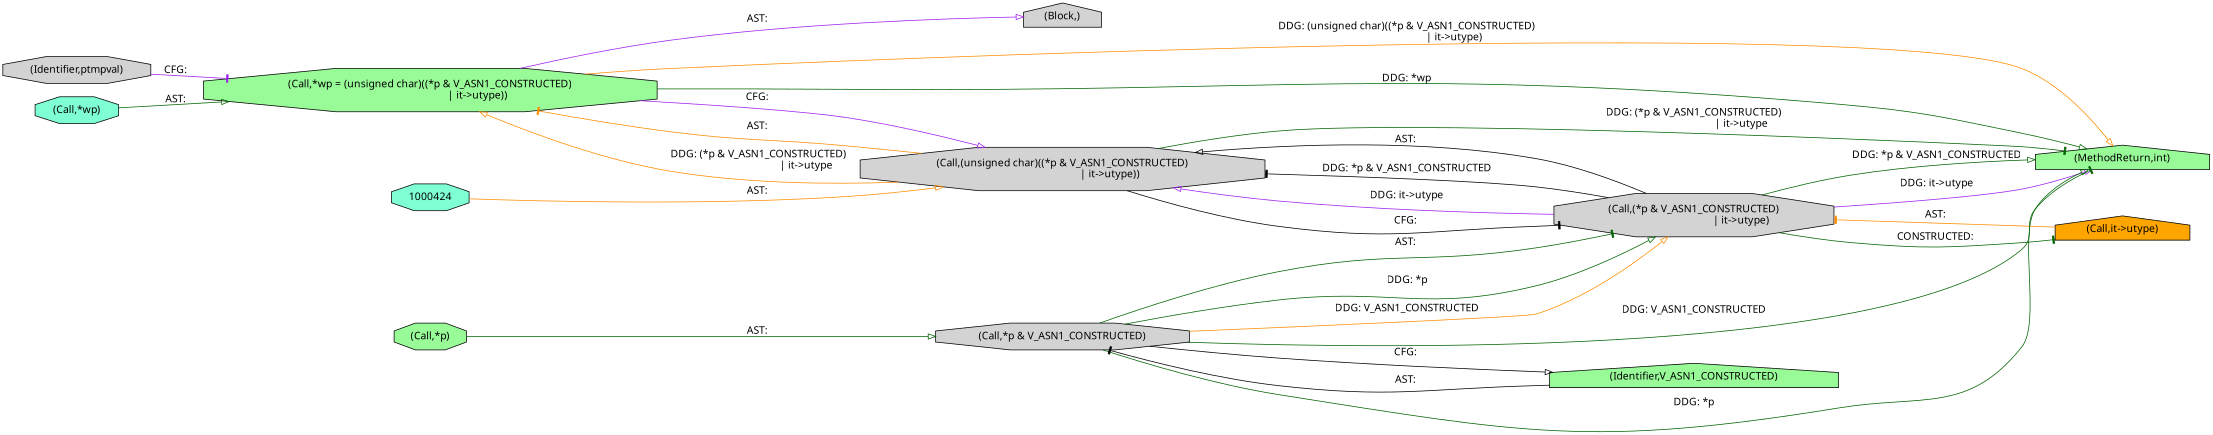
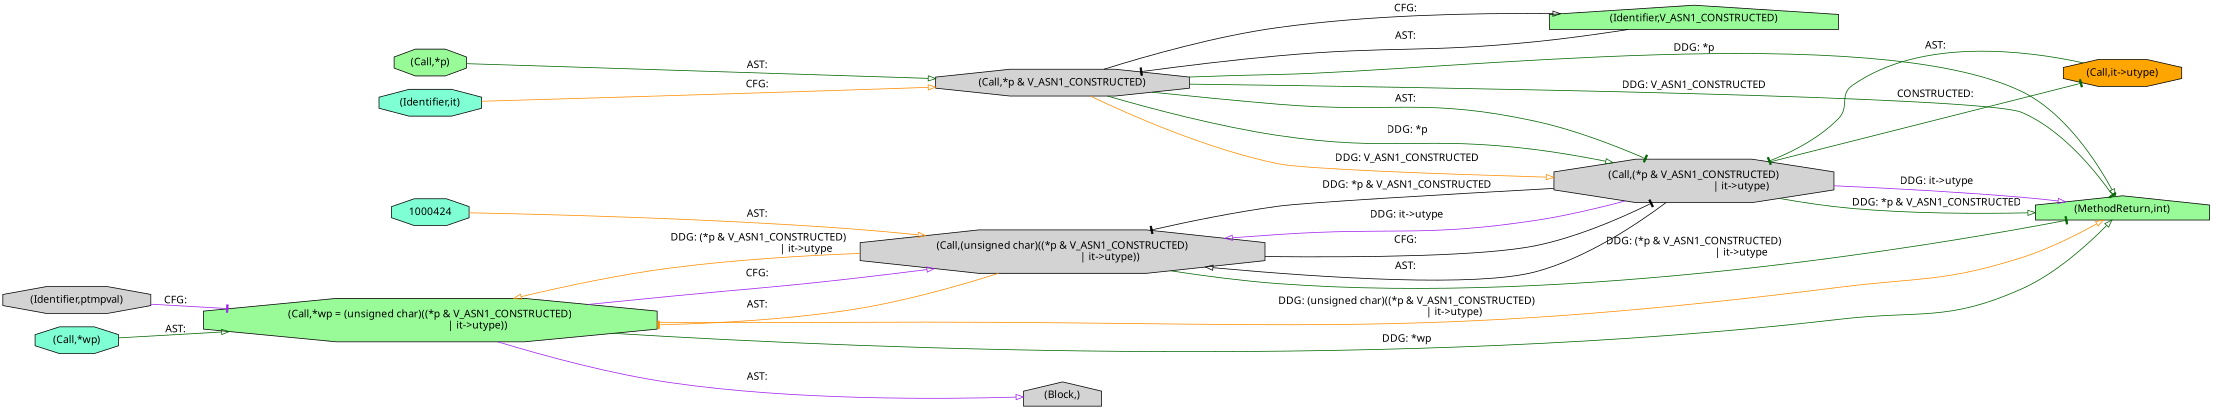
  digraph {
    fontname="Noto Sans"
    rankdir=LR
    node [fillcolor=lightgrey fontname="Noto Sans" shape=octagon style=filled]
    edge [arrowhead=onormal color=darkgreen fontname="Noto Sans"]
    n1 [fillcolor=palegreen label="(Call,*wp = (unsigned char)((*p & V_ASN1_CONSTRUCTED)\n                                  | it->utype))"]
    n2 [label="(Call,(unsigned char)((*p & V_ASN1_CONSTRUCTED)\n                                  | it->utype))"]
    n3 [fillcolor=palegreen label="(MethodReturn,int)" shape=house]
    n4 [label="(Block,)" shape=house]
    n5 [label="(Call,(*p & V_ASN1_CONSTRUCTED)\n                                  | it->utype)"]
-   n6 [fillcolor=orange label="(Call,it->utype)" shape=house]
+   n6 [fillcolor=orange label="(Call,it->utype)"]
    n7 [label="(Call,*p & V_ASN1_CONSTRUCTED)"]
    n8 [fillcolor=palegreen label="(Identifier,V_ASN1_CONSTRUCTED)" shape=house]
    n9 [label="(Identifier,ptmpval)"]
    n10 [fillcolor=palegreen label="(Call,*p)"]
+   n11 [fillcolor=aquamarine label="(Identifier,it)"]
    n12 [fillcolor=aquamarine label="(Call,*wp)"]
    1000424 [fillcolor=aquamarine]
    n1 -> n2 [color=purple label="CFG: "]
    n1 -> n3 [color=darkorange label="DDG: (unsigned char)((*p & V_ASN1_CONSTRUCTED)\n                                  | it->utype)"]
    n1 -> n3 [label="DDG: *wp"]
    n1 -> n4 [color=purple label="AST: "]
    n2 -> n1 [arrowhead=tee color=darkorange label="AST: "]
    n2 -> n1 [color=darkorange label="DDG: (*p & V_ASN1_CONSTRUCTED)\n                                  | it->utype"]
    n2 -> n3 [arrowhead=tee label="DDG: (*p & V_ASN1_CONSTRUCTED)\n                                  | it->utype"]
    n2 -> n5 [arrowhead=tee color=black label="CFG: "]
    n5 -> n2 [color=black label="AST: "]
    n5 -> n2 [arrowhead=tee color=black label="DDG: *p & V_ASN1_CONSTRUCTED"]
    n5 -> n2 [color=purple label="DDG: it->utype"]
    n5 -> n3 [label="DDG: *p & V_ASN1_CONSTRUCTED"]
    n5 -> n3 [color=purple label="DDG: it->utype"]
    n5 -> n6 [arrowhead=tee label="CONSTRUCTED: "]
-   n6 -> n5 [arrowhead=tee color=darkorange label="AST: "]
+   n6 -> n5 [arrowhead=tee label="AST: "]
    n7 -> n3 [label="DDG: *p"]
    n7 -> n3 [arrowhead=tee label="DDG: V_ASN1_CONSTRUCTED"]
    n7 -> n5 [arrowhead=tee label="AST: "]
    n7 -> n5 [label="DDG: *p"]
    n7 -> n5 [color=darkorange label="DDG: V_ASN1_CONSTRUCTED"]
    n7 -> n8 [color=black label="CFG: "]
    n8 -> n7 [arrowhead=tee color=black label="AST: "]
    n9 -> n1 [arrowhead=tee color=purple label="CFG: "]
    n10 -> n7 [label="AST: "]
+   n11 -> n7 [color=darkorange label="CFG: "]
    n12 -> n1 [label="AST: "]
    1000424 -> n2 [color=darkorange label="AST: "]
  }
